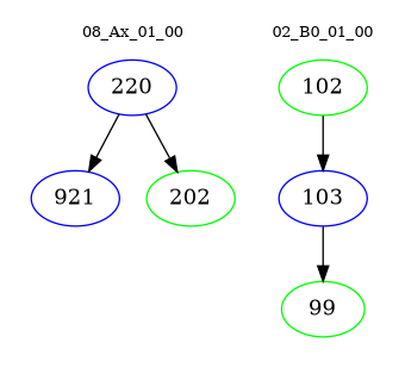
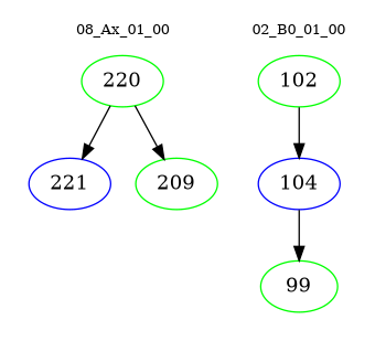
  digraph {
    node [color=green]
    edge [color=black]
-   n1 [color=blue label=220]
-   n2 [color=blue label=921]
-   n3 [label=202]
+   n1 [label=220]
+   n2 [color=blue label=221]
+   n3 [label=209]
    n4 [label=102]
-   n5 [color=blue label=103]
+   n5 [color=blue label=104]
    n6 [label=99]
    subgraph cluster_1 {
      color=white
      fontsize=10
      label="08_Ax_01_00"
      n1
      n2
      n3
    }
    subgraph cluster_2 {
      color=white
      fontsize=10
      label="02_B0_01_00"
      n4
      n5
      n6
    }
    n1 -> n2
    n1 -> n3
    n4 -> n5
    n5 -> n6
  }
